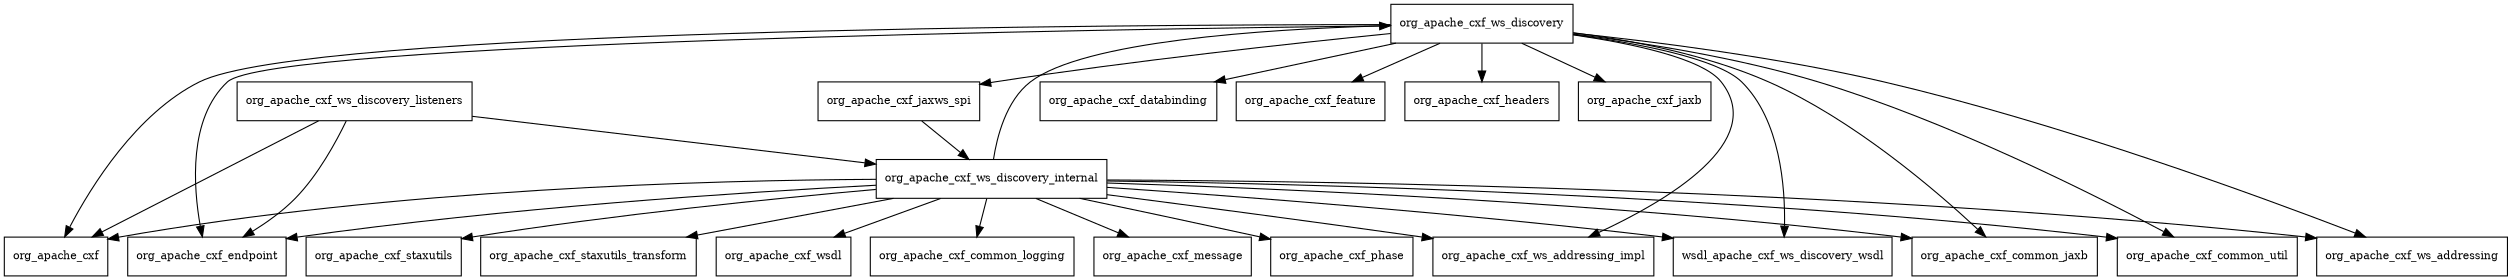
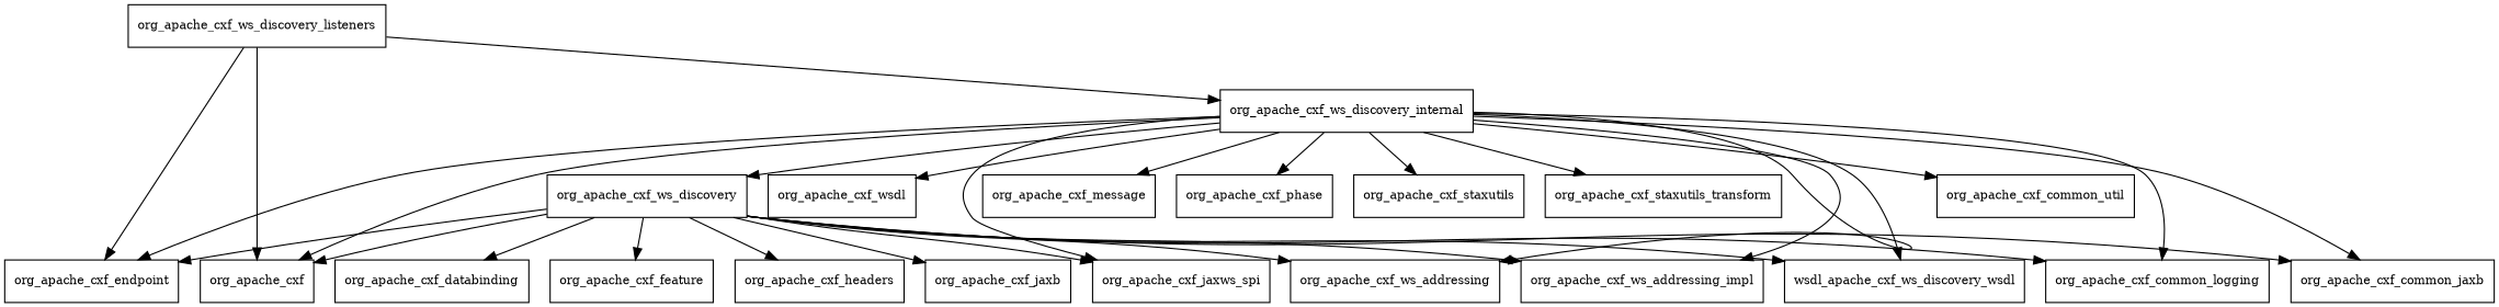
  digraph {
    node [fontsize=10.0 shape=box]
    org_apache_cxf_ws_discovery
    org_apache_cxf
    org_apache_cxf_common_jaxb
    org_apache_cxf_common_util
    org_apache_cxf_databinding
    org_apache_cxf_endpoint
    org_apache_cxf_feature
    org_apache_cxf_headers
    org_apache_cxf_jaxb
    org_apache_cxf_jaxws_spi
    org_apache_cxf_ws_addressing
    org_apache_cxf_ws_addressing_impl
    n13 [label=wsdl_apache_cxf_ws_discovery_wsdl]
    org_apache_cxf_ws_discovery_internal
    org_apache_cxf_wsdl
    org_apache_cxf_common_logging
    org_apache_cxf_message
    org_apache_cxf_phase
    org_apache_cxf_staxutils
    org_apache_cxf_staxutils_transform
    org_apache_cxf_ws_discovery_listeners
    org_apache_cxf_ws_discovery -> org_apache_cxf
    org_apache_cxf_ws_discovery -> org_apache_cxf_common_jaxb
-   org_apache_cxf_ws_discovery -> org_apache_cxf_common_util
+   org_apache_cxf_ws_discovery -> org_apache_cxf_common_logging
    org_apache_cxf_ws_discovery -> org_apache_cxf_databinding
    org_apache_cxf_ws_discovery -> org_apache_cxf_endpoint
    org_apache_cxf_ws_discovery -> org_apache_cxf_feature
    org_apache_cxf_ws_discovery -> org_apache_cxf_headers
    org_apache_cxf_ws_discovery -> org_apache_cxf_jaxb
    org_apache_cxf_ws_discovery -> org_apache_cxf_jaxws_spi
    org_apache_cxf_ws_discovery -> org_apache_cxf_ws_addressing
    org_apache_cxf_ws_discovery -> org_apache_cxf_ws_addressing_impl
    org_apache_cxf_ws_discovery -> n13
    org_apache_cxf_ws_discovery_internal -> org_apache_cxf_ws_discovery
    org_apache_cxf_ws_discovery_internal -> org_apache_cxf
    org_apache_cxf_ws_discovery_internal -> org_apache_cxf_common_jaxb
    org_apache_cxf_ws_discovery_internal -> org_apache_cxf_common_util
    org_apache_cxf_ws_discovery_internal -> org_apache_cxf_endpoint
-   org_apache_cxf_jaxws_spi -> org_apache_cxf_ws_discovery_internal
+   org_apache_cxf_ws_discovery_internal -> org_apache_cxf_jaxws_spi
    org_apache_cxf_ws_discovery_internal -> org_apache_cxf_ws_addressing
    org_apache_cxf_ws_discovery_internal -> org_apache_cxf_ws_addressing_impl
    org_apache_cxf_ws_discovery_internal -> n13
    org_apache_cxf_ws_discovery_internal -> org_apache_cxf_wsdl
    org_apache_cxf_ws_discovery_internal -> org_apache_cxf_common_logging
    org_apache_cxf_ws_discovery_internal -> org_apache_cxf_message
    org_apache_cxf_ws_discovery_internal -> org_apache_cxf_phase
    org_apache_cxf_ws_discovery_internal -> org_apache_cxf_staxutils
    org_apache_cxf_ws_discovery_internal -> org_apache_cxf_staxutils_transform
    org_apache_cxf_ws_discovery_listeners -> org_apache_cxf
    org_apache_cxf_ws_discovery_listeners -> org_apache_cxf_endpoint
    org_apache_cxf_ws_discovery_listeners -> org_apache_cxf_ws_discovery_internal
  }
